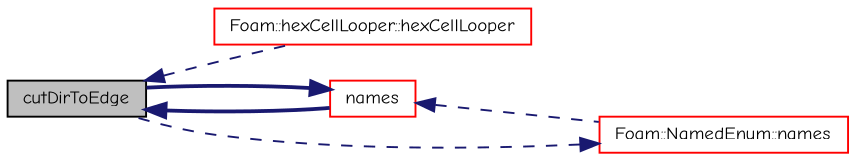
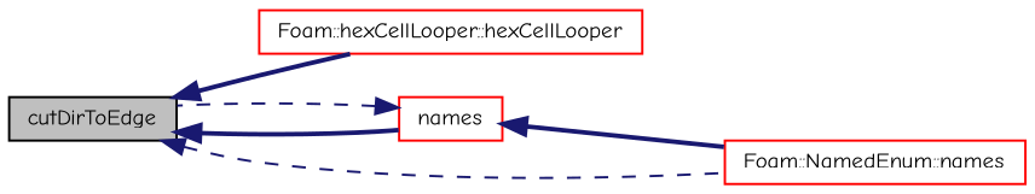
  digraph {
    fontname="Comic Neue"
    rankdir=LR
    node [color=red fontname="Comic Neue" fontsize=10 shape=record]
    edge [color=midnightblue dir=back fontname="Comic Neue" fontsize=10 labelfontname=Helvetica labelfontsize=10 style=bold]
    n1 [color=black fillcolor=grey75 fontcolor=black height=0.2 label=cutDirToEdge style=filled width=0.4]
    n2 [height=0.2 label="Foam::hexCellLooper::hexCellLooper" width=0.4]
    n3 [height=0.2 label=names width=0.4]
    n4 [height=0.2 label="Foam::NamedEnum::names" width=0.4]
-   n1 -> n2 [style=dashed]
+   n1 -> n2
    n1 -> n3
-   n4 -> n1 [style=dashed]
-   n3 -> n1
-   n3 -> n4 [style=dashed]
+   n1 -> n4 [style=dashed]
+   n3 -> n1 [style=dashed]
+   n3 -> n4
  }
